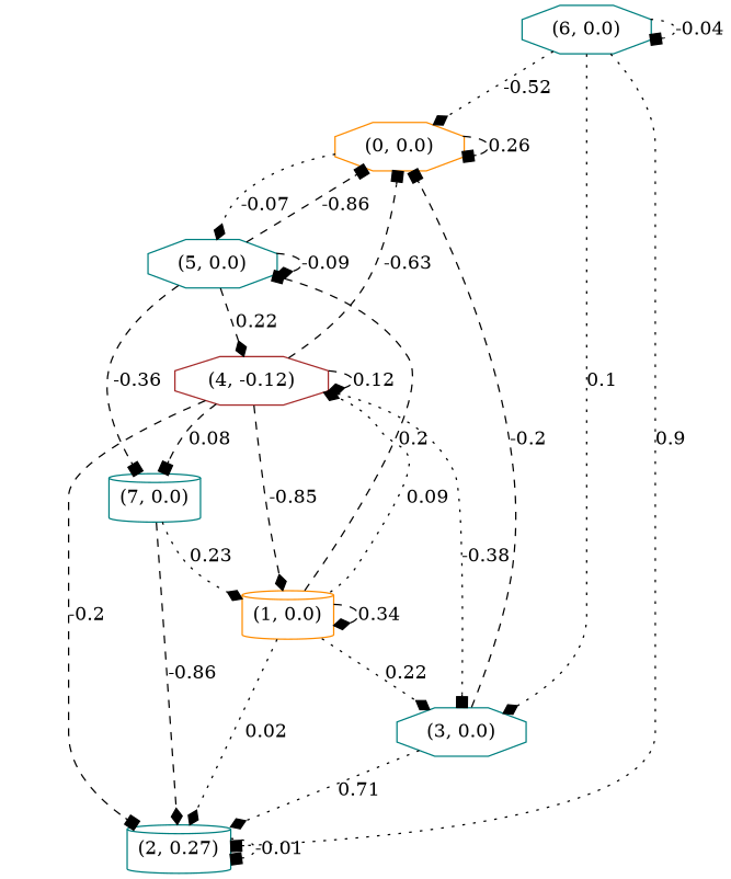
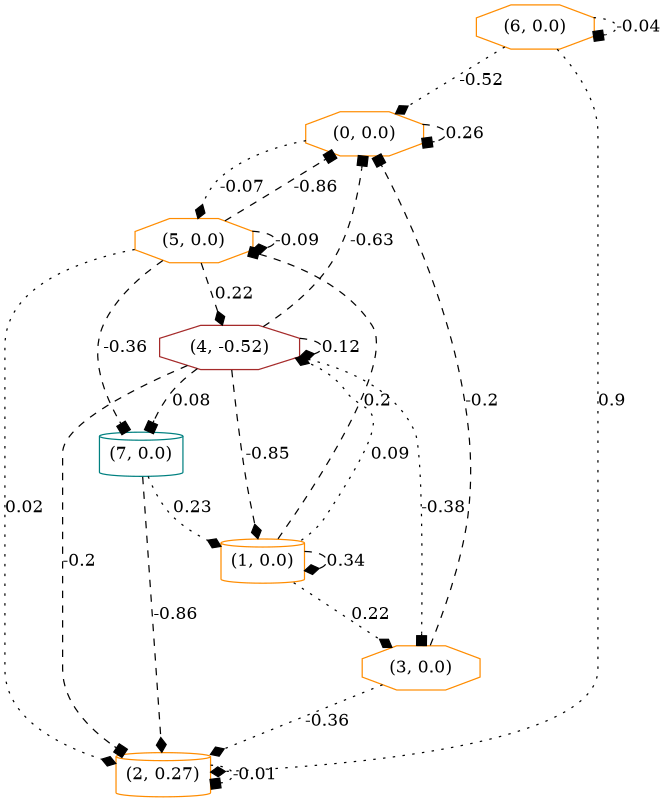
  digraph {
    node [color=darkorange shape=octagon]
    edge [arrowhead=diamond style=dashed]
    n1 [label="(0, 0.0)"]
-   n2 [color=teal label="(5, 0.0)"]
-   n3 [color=brown label="(4, -0.12)"]
+   n2 [label="(5, 0.0)"]
+   n3 [color=brown label="(4, -0.52)"]
    n4 [color=teal label="(7, 0.0)" shape=cylinder]
    n5 [label="(1, 0.0)" shape=cylinder]
-   n6 [color=teal label="(2, 0.27)" shape=cylinder]
-   n7 [color=teal label="(3, 0.0)"]
-   n8 [color=teal label="(6, 0.0)"]
+   n6 [label="(2, 0.27)" shape=cylinder]
+   n7 [label="(3, 0.0)"]
+   n8 [label="(6, 0.0)"]
    n1 -> n1 [arrowhead=box label=0.26]
    n1 -> n2 [label=-0.07 style=dotted]
    n2 -> n1 [arrowhead=box label=-0.86]
    n2 -> n2 [label=-0.09]
    n2 -> n3 [label=0.22]
    n2 -> n4 [arrowhead=box label=-0.36]
    n3 -> n1 [arrowhead=box label=-0.63]
    n3 -> n3 [label=0.12]
    n3 -> n4 [arrowhead=box label=0.08]
    n3 -> n5 [label=-0.85]
    n3 -> n6 [arrowhead=box label=-0.2]
    n3 -> n7 [arrowhead=box label=-0.38 style=dotted]
    n4 -> n5 [label=0.23 style=dotted]
    n4 -> n6 [label=-0.86]
    n5 -> n2 [arrowhead=box label=0.2]
    n5 -> n3 [label=0.09 style=dotted]
    n5 -> n5 [label=0.34]
-   n5 -> n6 [label=0.02 style=dotted]
+   n2 -> n6 [label=0.02 style=dotted]
    n5 -> n7 [label=0.22 style=dotted]
    n6 -> n6 [arrowhead=box label=-0.01 style=dotted]
    n7 -> n1 [arrowhead=box label=-0.2]
-   n7 -> n6 [label=0.71 style=dotted]
+   n7 -> n6 [label=-0.36 style=dotted]
    n8 -> n1 [label=-0.52 style=dotted]
-   n8 -> n6 [arrowhead=box label=0.9 style=dotted]
-   n8 -> n7 [label=0.1 style=dotted]
+   n8 -> n6 [label=0.9 style=dotted]
    n8 -> n8 [arrowhead=box label=-0.04 style=dotted]
  }
